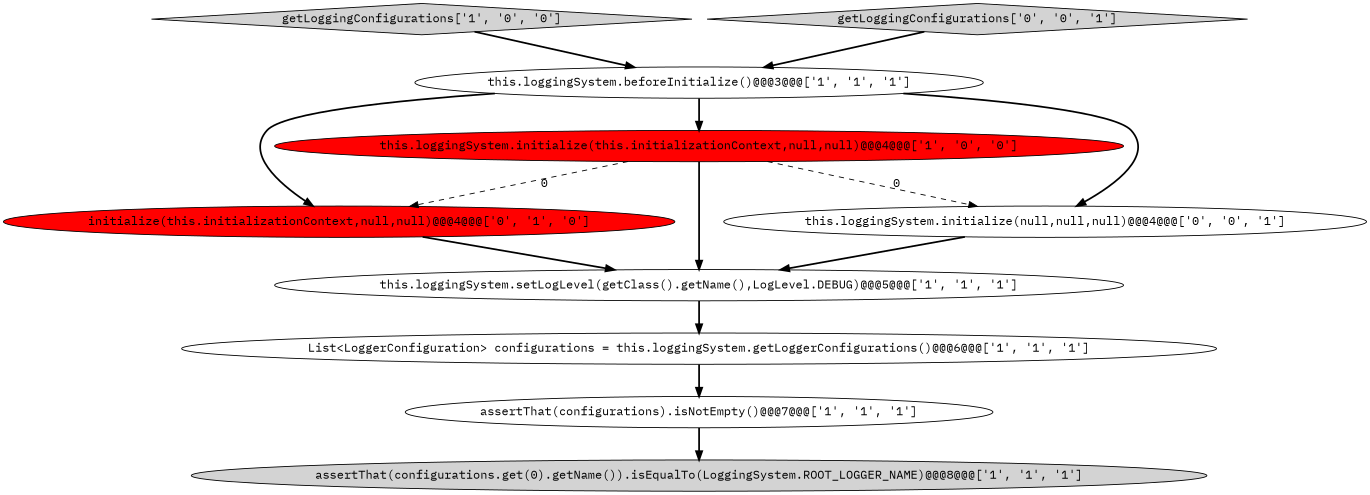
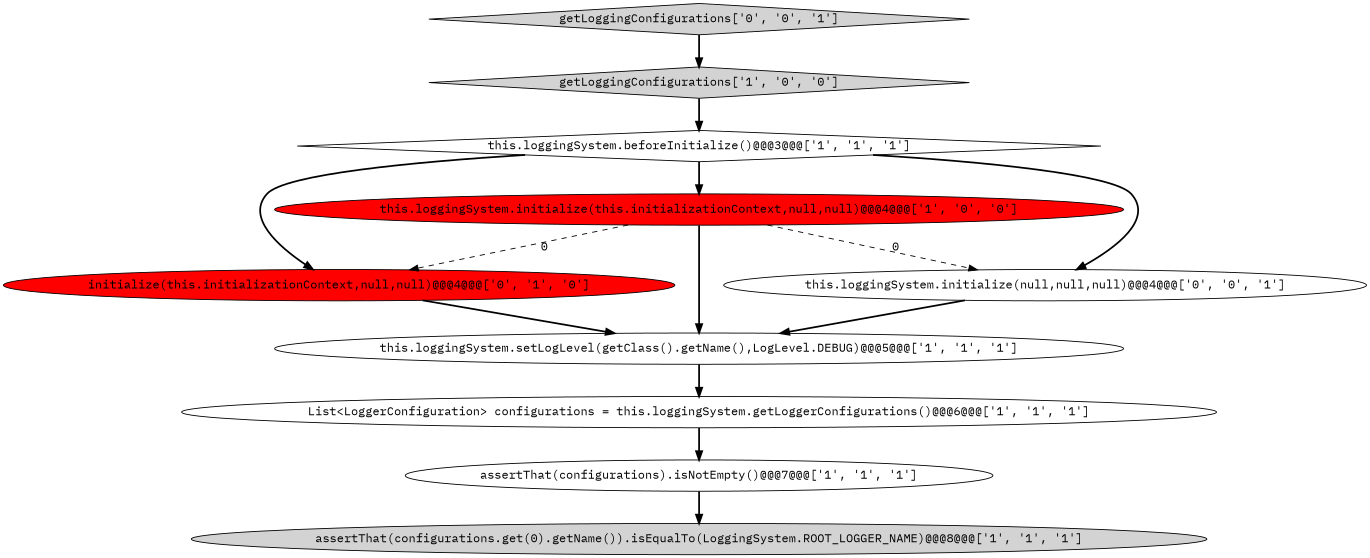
  digraph {
    fontname="IBM Plex Mono"
    node [fillcolor=white fontname="IBM Plex Mono" shape=ellipse style=filled]
    edge [fontname="IBM Plex Mono" style=bold]
-   n1 [label="this.loggingSystem.beforeInitialize()@@@3@@@['1', '1', '1']"]
+   n1 [label="this.loggingSystem.beforeInitialize()@@@3@@@['1', '1', '1']" shape=diamond]
    n2 [fillcolor=red label="initialize(this.initializationContext,null,null)@@@4@@@['0', '1', '0']"]
    n3 [label="this.loggingSystem.initialize(null,null,null)@@@4@@@['0', '0', '1']"]
    n4 [fillcolor=red label="this.loggingSystem.initialize(this.initializationContext,null,null)@@@4@@@['1', '0', '0']"]
    n5 [label="this.loggingSystem.setLogLevel(getClass().getName(),LogLevel.DEBUG)@@@5@@@['1', '1', '1']"]
    n6 [label="List<LoggerConfiguration> configurations = this.loggingSystem.getLoggerConfigurations()@@@6@@@['1', '1', '1']"]
    n7 [fillcolor=lightgray label="getLoggingConfigurations['1', '0', '0']" shape=diamond]
    n8 [label="assertThat(configurations).isNotEmpty()@@@7@@@['1', '1', '1']"]
    n9 [fillcolor=lightgray label="assertThat(configurations.get(0).getName()).isEqualTo(LoggingSystem.ROOT_LOGGER_NAME)@@@8@@@['1', '1', '1']"]
    n10 [fillcolor=lightgray label="getLoggingConfigurations['0', '0', '1']" shape=diamond]
    n1 -> n2
    n1 -> n3
    n1 -> n4
    n2 -> n5
    n3 -> n5
    n4 -> n2 [label=0 style=dashed]
    n4 -> n3 [label=0 style=dashed]
    n4 -> n5
    n5 -> n6
    n6 -> n8
    n7 -> n1
    n8 -> n9
-   n10 -> n1
+   n10 -> n7
  }
